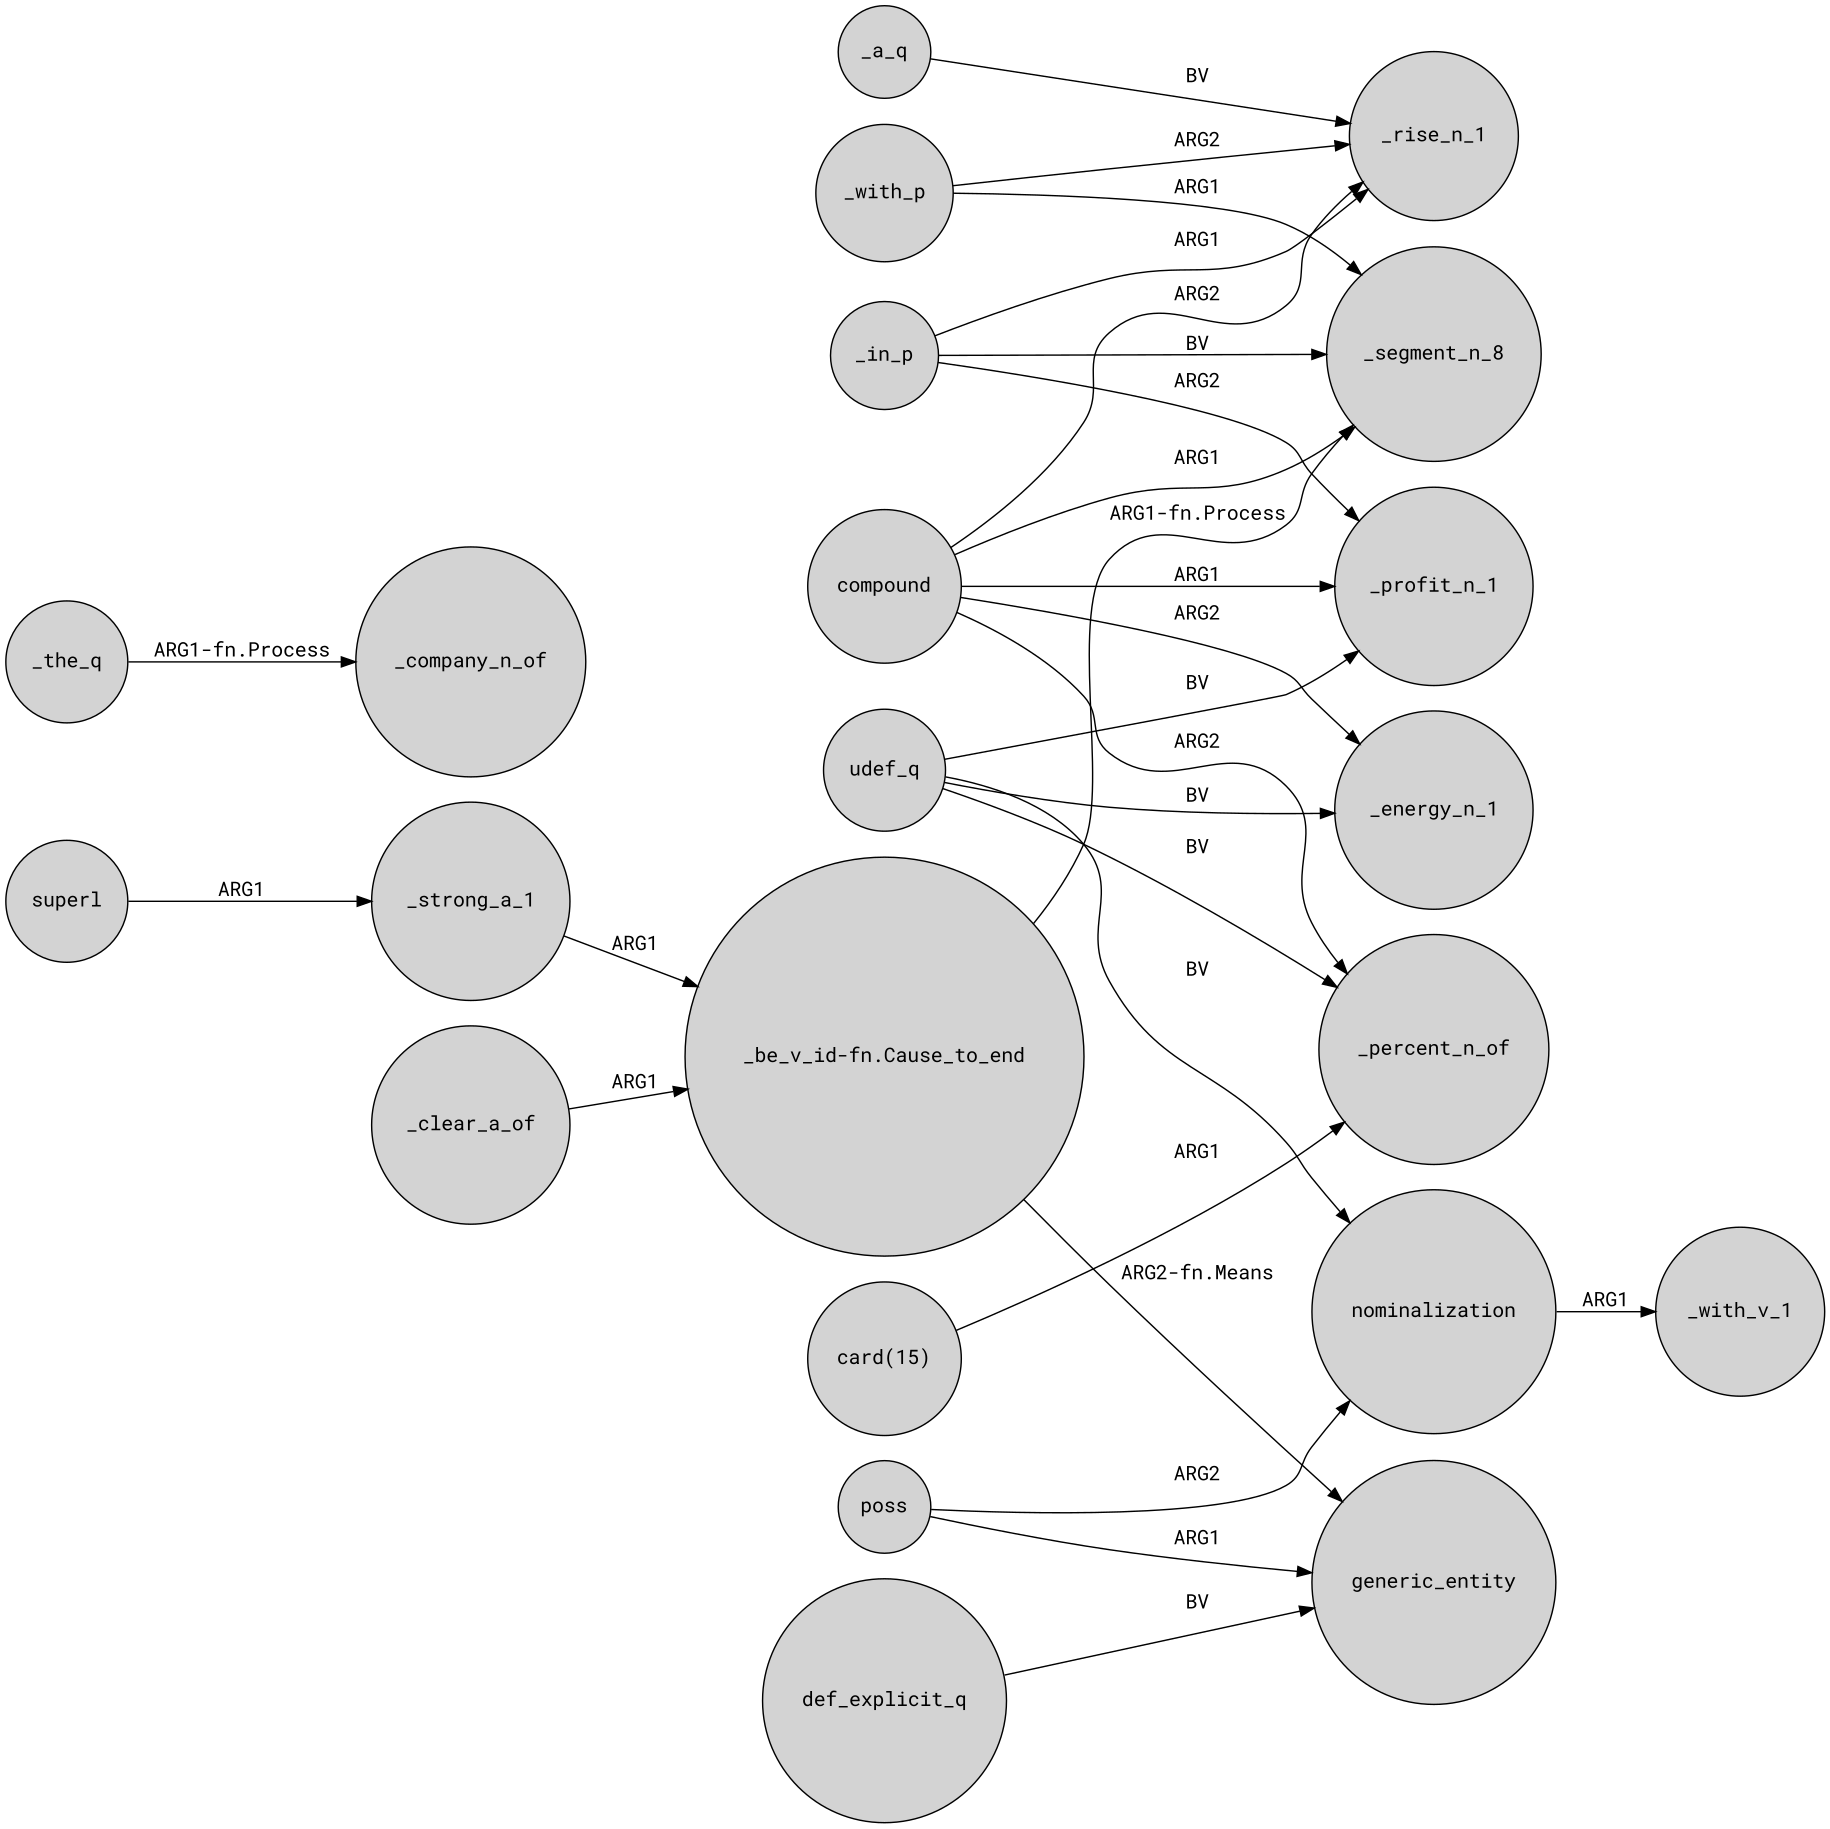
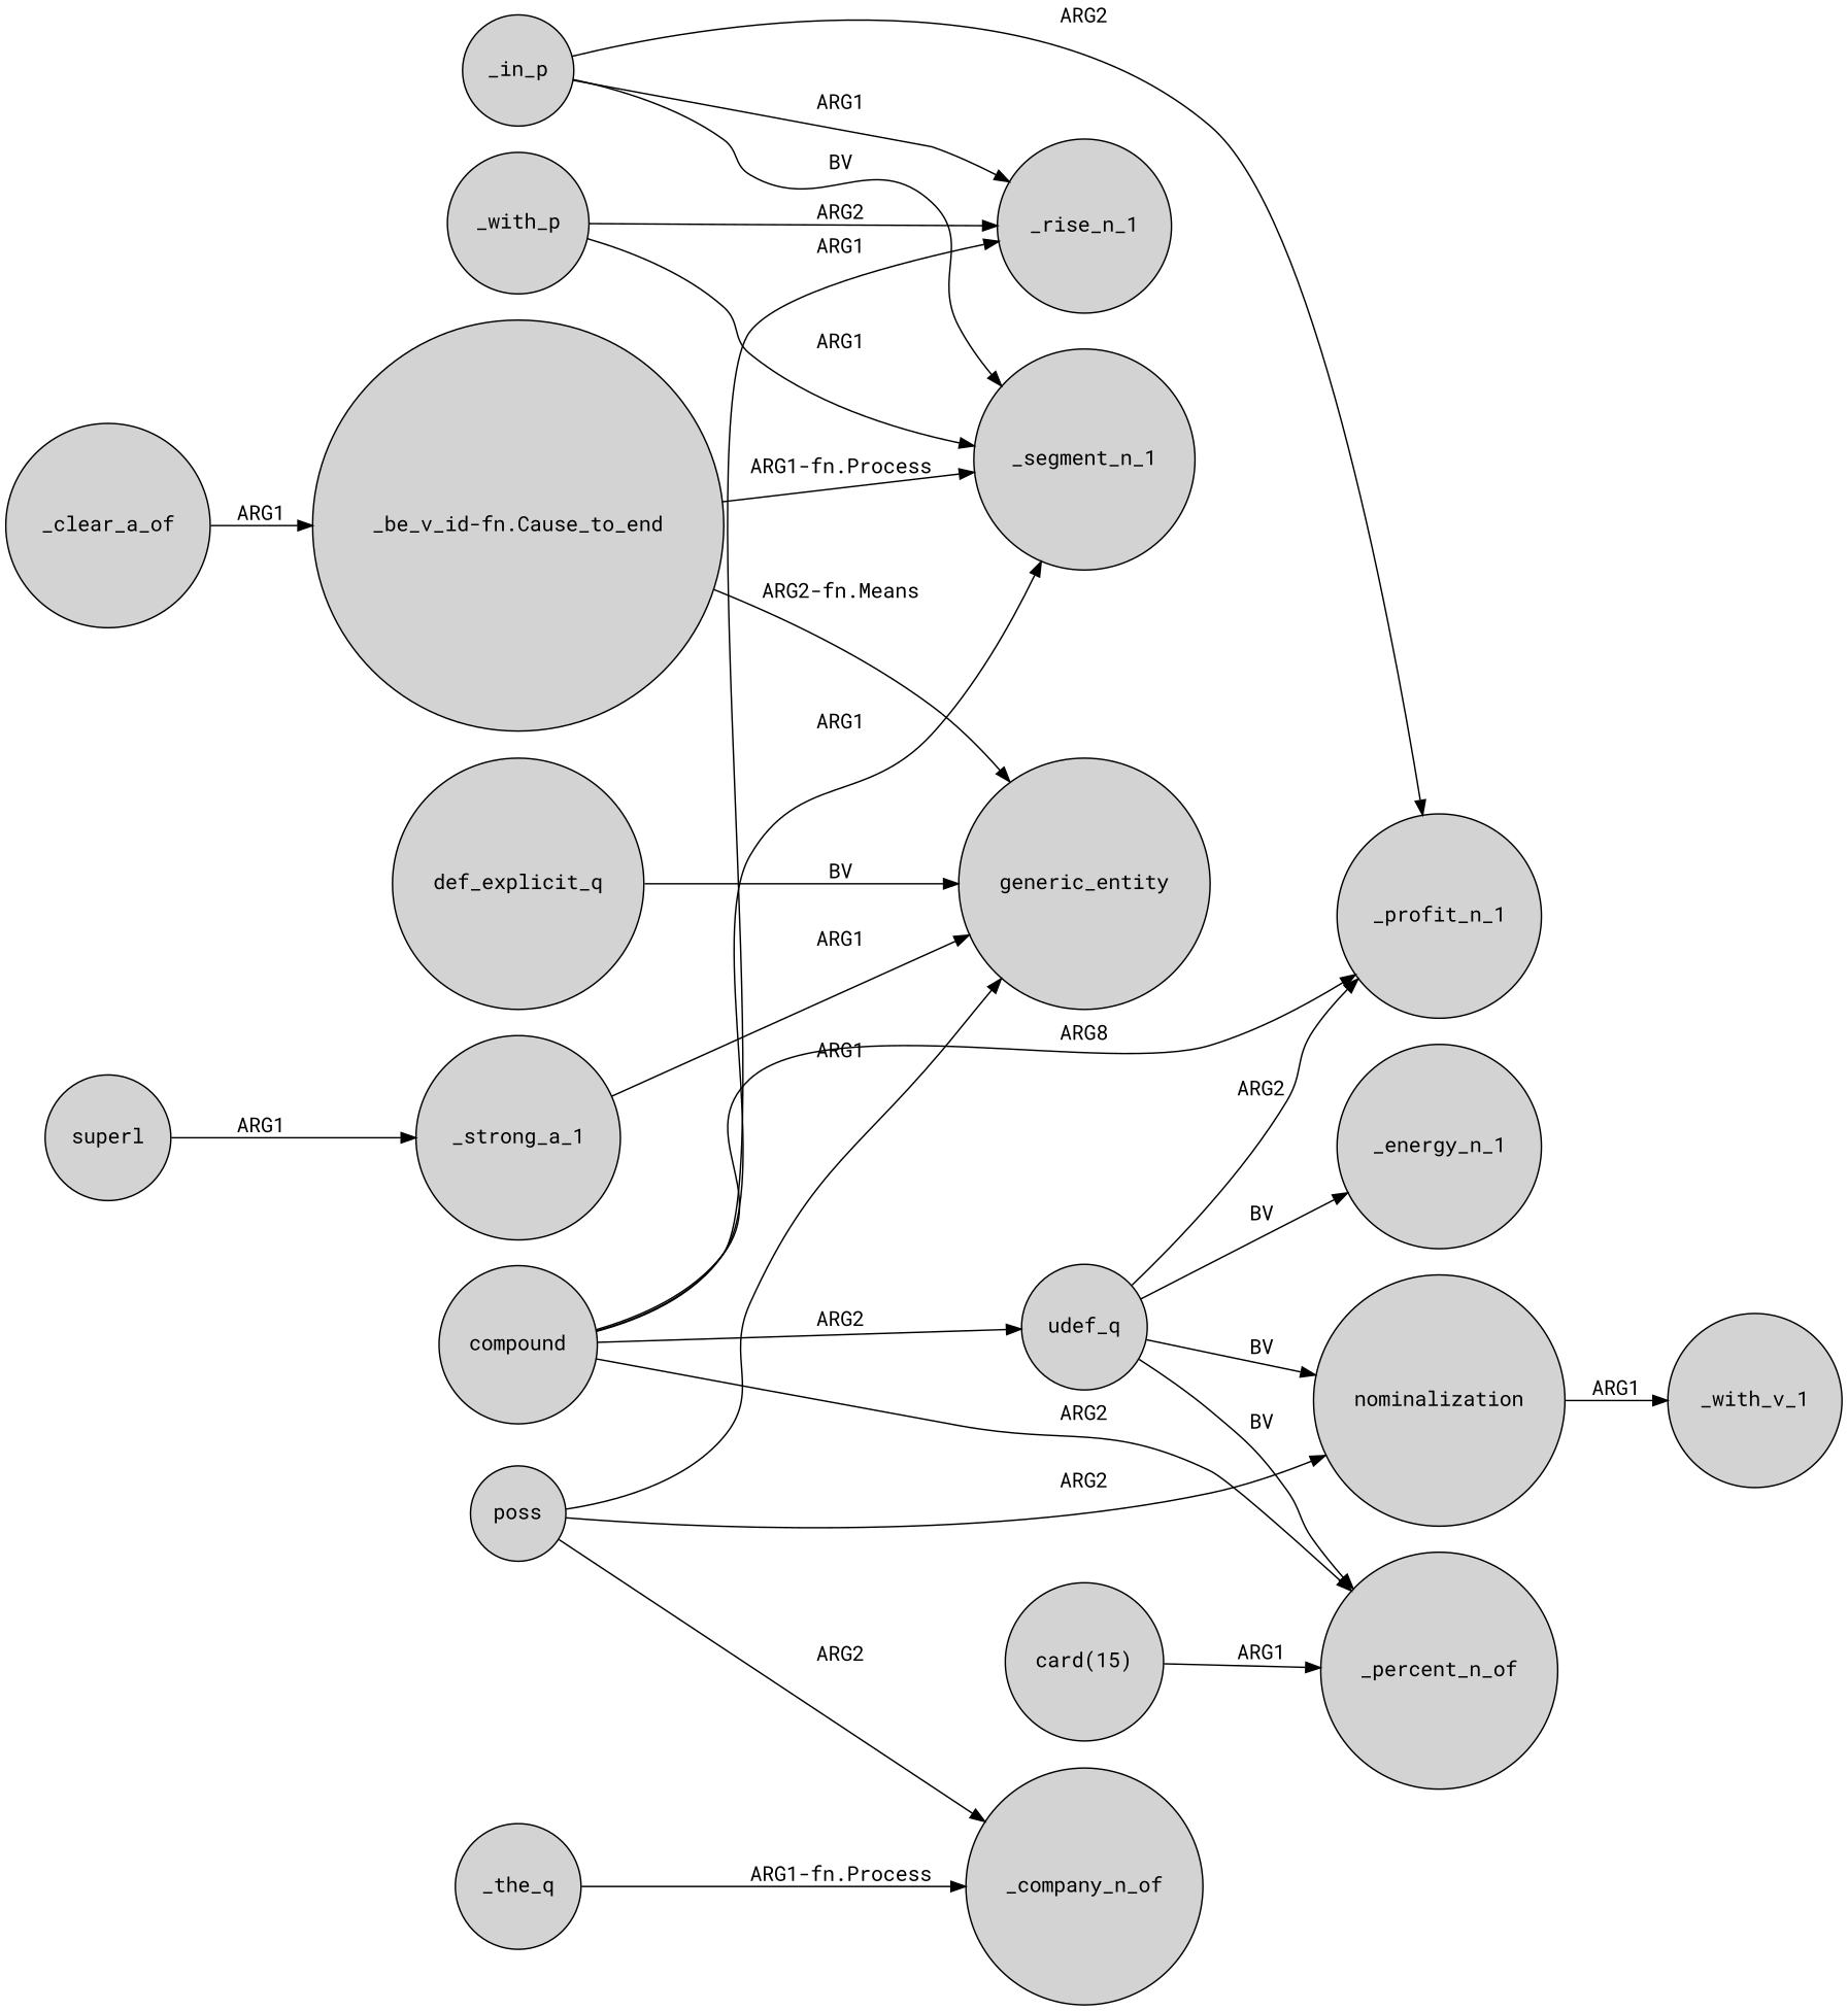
  digraph {
    fontname="Roboto Mono"
    rankdir=LR
    node [fontname="Roboto Mono" shape=circle style=filled]
    edge [fontname="Roboto Mono"]
-   _a_q
    _rise_n_1
    def_explicit_q
    generic_entity
    compound
-   _segment_n_1 [label=_segment_n_8]
+   _segment_n_1
    _profit_n_1
    _energy_n_1
    _percent_n_of
    n10 [label=_with_v_1]
    nominalization
    _with_p
    "_be_v_id-fn.Cause_to_end"
    udef_q
    superl
    _strong_a_1
    _in_p
    poss
    _company_n_of
    _clear_a_of
    "card(15)"
    _the_q
-   _a_q -> _rise_n_1 [label=BV]
    def_explicit_q -> generic_entity [label=BV]
-   compound -> _rise_n_1 [label=ARG2]
+   compound -> _rise_n_1 [label=ARG1]
    compound -> _segment_n_1 [label=ARG1]
-   compound -> _profit_n_1 [label=ARG1]
-   compound -> _energy_n_1 [label=ARG2]
+   compound -> _profit_n_1 [label=ARG8]
+   compound -> udef_q [label=ARG2]
    compound -> _percent_n_of [label=ARG2]
    nominalization -> n10 [label=ARG1]
    _with_p -> _rise_n_1 [label=ARG2]
    _with_p -> _segment_n_1 [label=ARG1]
    "_be_v_id-fn.Cause_to_end" -> generic_entity [label="ARG2-fn.Means"]
    "_be_v_id-fn.Cause_to_end" -> _segment_n_1 [label="ARG1-fn.Process"]
-   udef_q -> _profit_n_1 [label=BV]
+   udef_q -> _profit_n_1 [label=ARG2]
    udef_q -> _energy_n_1 [label=BV]
    udef_q -> _percent_n_of [label=BV]
    udef_q -> nominalization [label=BV]
    superl -> _strong_a_1 [label=ARG1]
-   _strong_a_1 -> "_be_v_id-fn.Cause_to_end" [label=ARG1]
+   _strong_a_1 -> generic_entity [label=ARG1]
    _in_p -> _rise_n_1 [label=ARG1]
    _in_p -> _segment_n_1 [label=BV]
    _in_p -> _profit_n_1 [label=ARG2]
    poss -> generic_entity [label=ARG1]
    poss -> nominalization [label=ARG2]
+   poss -> _company_n_of [label=ARG2]
    _clear_a_of -> "_be_v_id-fn.Cause_to_end" [label=ARG1]
    "card(15)" -> _percent_n_of [label=ARG1]
    _the_q -> _company_n_of [label="ARG1-fn.Process"]
  }
